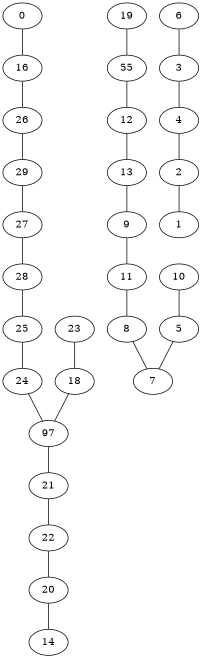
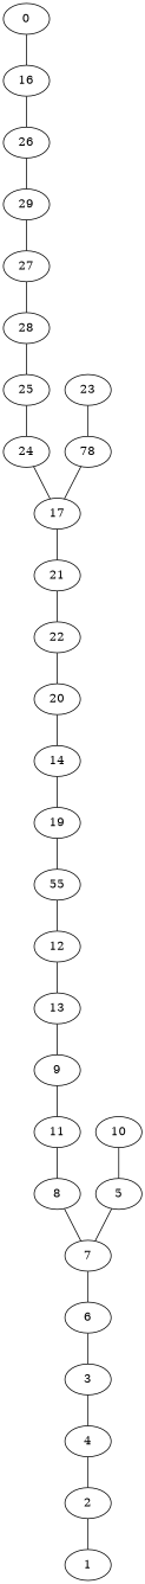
  graph {
    0
    16
    26
    29
    27
    28
    25
    24
-   17 [label=97]
+   17
    23
-   18
+   18 [label=78]
    21
    22
    20
    14
    19
    n17 [label=55]
    12
    13
    9
    11
    8
    7
    10
    5
    6
    3
    4
    2
    1
    0 -- 16
    16 -- 26
    26 -- 29
    29 -- 27
    27 -- 28
    28 -- 25
    25 -- 24
    24 -- 17
    17 -- 21
    23 -- 18
    18 -- 17
    21 -- 22
    22 -- 20
    20 -- 14
+   14 -- 19
    19 -- n17
    n17 -- 12
    12 -- 13
    13 -- 9
    9 -- 11
    11 -- 8
    8 -- 7
+   7 -- 6
    10 -- 5
    5 -- 7
    6 -- 3
    3 -- 4
    4 -- 2
    2 -- 1
  }
